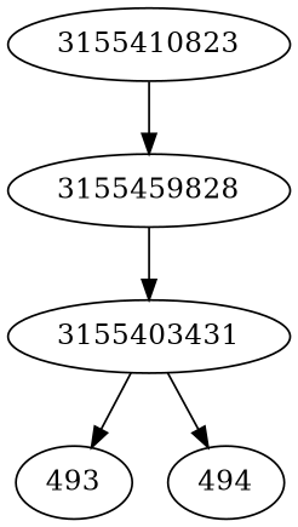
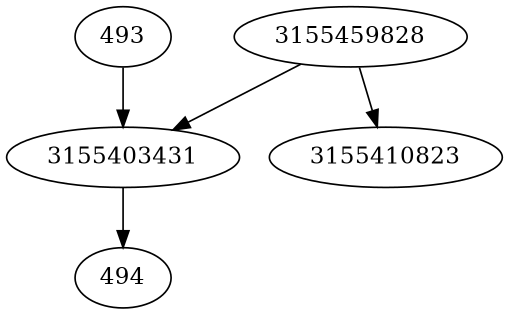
  strict digraph {
    3155403431
    493
    494
    3155410823
    3155459828
-   3155403431 -> 493
+   493 -> 3155403431
    3155403431 -> 494
-   3155410823 -> 3155459828
+   3155459828 -> 3155410823
    3155459828 -> 3155403431
  }
